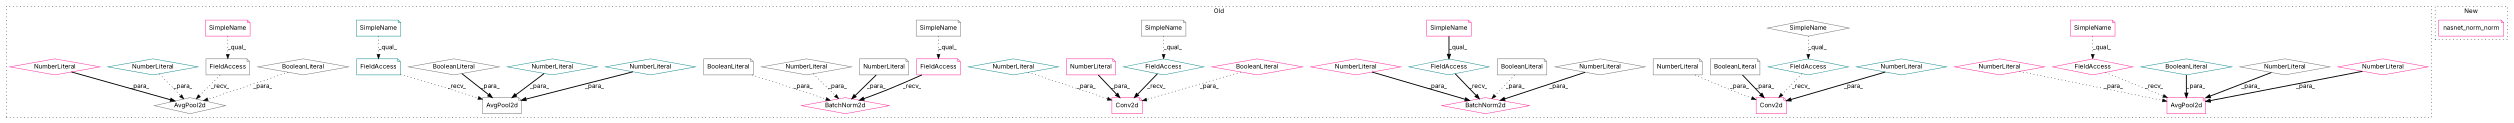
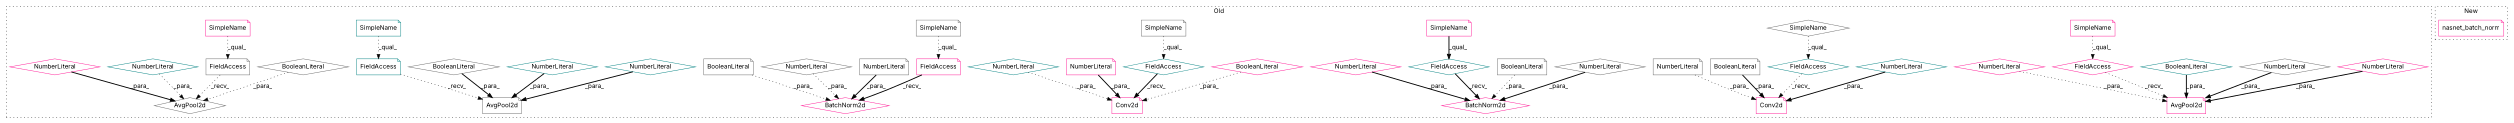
  digraph {
    fontname=Inter
    node [a=34 l=5 s=12483 shape=diamond color=deeppink fontname=Inter]
    edge [style=dotted fontname=Inter]
    n1 [a=32 l="10,1" label=AvgPool2d s="12492,12513" shape=note]
    n2 [l=1 label=NumberLiteral s=12506]
    n3 [l=1 label=NumberLiteral s=12502]
    n4 [l=1 label=NumberLiteral s=12504 color=gray40]
    n5 [a=22 l=8 label=FieldAccess]
    n6 [a=22 l=8 label=FieldAccess s=11928 color=teal]
    n7 [a=32 l="7,1" label=Conv2d s="11937,11988" shape=note]
    n8 [l=1 label=NumberLiteral s=11981 shape=note color=gray40]
    n9 [l=1 label=NumberLiteral s=11979 color=teal]
    n10 [a=22 l=8 label=FieldAccess s=11617 color=teal]
    n11 [a=22 l=8 label=FieldAccess s=11386 color=teal]
    n12 [a=22 l=8 label=FieldAccess s=12015 shape=note]
    n13 [a=9 label=BooleanLiteral s=12508 color=teal]
    n14 [a=9 label=BooleanLiteral s=11983 shape=note color=gray40]
    n15 [a=32 l="12,1" label=BatchNorm2d s="11395,11440"]
    n16 [label=NumberLiteral s=11426]
    n17 [l=3 label=NumberLiteral s=11432 color=gray40]
    n18 [a=9 l=4 label=BooleanLiteral s=11436 shape=note color=gray40]
    n19 [a=32 l="7,1" label=Conv2d s="11626,11677" shape=note]
    n20 [l=1 label=NumberLiteral s=11670 shape=note]
    n21 [l=1 label=NumberLiteral s=11668 color=teal]
    n22 [a=9 label=BooleanLiteral s=11672]
    n23 [a=32 l="12,1" label=BatchNorm2d s="12024,12072"]
    n24 [label=NumberLiteral s=12058 shape=note color=gray40]
    n25 [l=3 label=NumberLiteral s=12064 color=gray40]
    n26 [a=9 l=4 label=BooleanLiteral s=12068 shape=note color=gray40]
    n27 [a=22 l=8 label=FieldAccess s=11551 shape=note color=teal]
    n28 [a=32 l="10,1" label=AvgPool2d s="11560,11579" shape=note color=gray40]
    n29 [l=1 label=NumberLiteral s=11570 color=teal]
    n30 [l=1 label=NumberLiteral s=11572 color=teal]
    n31 [a=22 l=8 label=FieldAccess s=12542 shape=note color=gray40]
    n32 [a=32 l="10,1" label=AvgPool2d s="12551,12572" color=gray40]
    n33 [l=1 label=NumberLiteral s=12565 color=teal]
    n34 [l=1 label=NumberLiteral s=12561]
    n35 [a=9 label=BooleanLiteral s=12567 color=gray40]
    n36 [a=9 label=BooleanLiteral s=11574 color=gray40]
    n37 [a=42 label=SimpleName s=12542 shape=note]
    n38 [a=42 label=SimpleName shape=note]
    n39 [a=42 label=SimpleName s=12015 shape=note color=gray40]
    n40 [a=42 label=SimpleName s=11551 shape=note color=teal]
    n41 [a=42 label=SimpleName s=11928 color=gray40]
    n42 [a=42 label=SimpleName s=11386 shape=note]
    n43 [a=42 label=SimpleName s=11617 shape=note color=gray40]
-   n44 [a=32 l="18,1" label=nasnet_norm_norm s="12332,12368" shape=note]
+   n44 [a=32 l="18,1" label=nasnet_batch_norm s="12332,12368" shape=note]
    subgraph cluster_1 {
      label=Old
      style=dotted
      n1
      n2
      n3
      n4
      n5
      n6
      n7
      n8
      n9
      n10
      n11
      n12
      n13
      n14
      n15
      n16
      n17
      n18
      n19
      n20
      n21
      n22
      n23
      n24
      n25
      n26
      n27
      n28
      n29
      n30
      n31
      n32
      n33
      n34
      n35
      n36
      n37
      n38
      n39
      n40
      n41
      n42
      n43
    }
    subgraph cluster_2 {
      label=New
      style=dotted
      n44
    }
    n2 -> n1 [label=_para_]
    n3 -> n1 [label=_para_ style=bold]
    n4 -> n1 [label=_para_ style=bold]
    n5 -> n1 [label=_recv_]
    n6 -> n7 [label=_recv_]
    n8 -> n7 [label=_para_]
    n9 -> n7 [label=_para_ style=bold]
    n10 -> n19 [label=_recv_ style=bold]
    n11 -> n15 [label=_recv_ style=bold]
    n12 -> n23 [label=_recv_ style=bold]
    n13 -> n1 [label=_para_ style=bold]
    n14 -> n7 [label=_para_ style=bold]
    n16 -> n15 [label=_para_ style=bold]
    n17 -> n15 [label=_para_ style=bold]
    n18 -> n15 [label=_para_]
    n20 -> n19 [label=_para_ style=bold]
    n21 -> n19 [label=_para_]
    n22 -> n19 [label=_para_]
    n24 -> n23 [label=_para_ style=bold]
    n25 -> n23 [label=_para_]
    n26 -> n23 [label=_para_]
    n27 -> n28 [label=_recv_]
    n29 -> n28 [label=_para_ style=bold]
    n30 -> n28 [label=_para_ style=bold]
    n31 -> n32 [label=_recv_]
    n33 -> n32 [label=_para_]
    n34 -> n32 [label=_para_ style=bold]
    n35 -> n32 [label=_para_]
    n36 -> n28 [label=_para_ style=bold]
    n37 -> n31 [label=_qual_]
    n38 -> n5 [label=_qual_]
    n39 -> n12 [label=_qual_]
    n40 -> n27 [label=_qual_]
    n41 -> n6 [label=_qual_]
    n42 -> n11 [label=_qual_ style=bold]
    n43 -> n10 [label=_qual_]
  }
